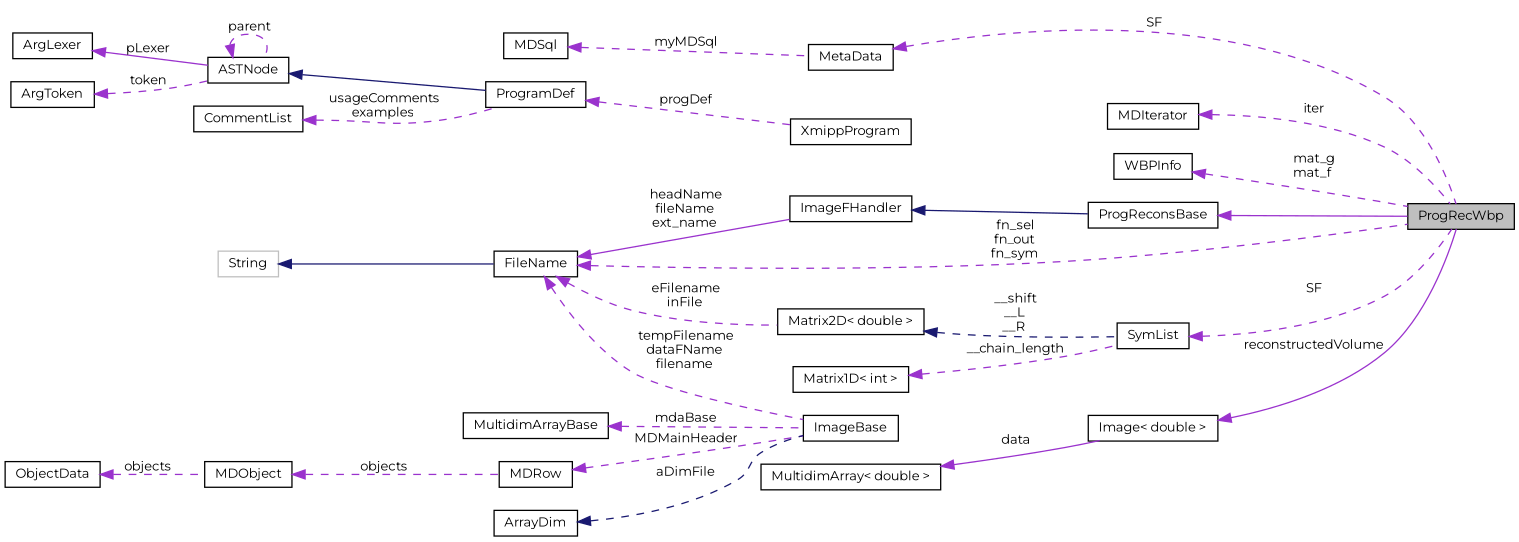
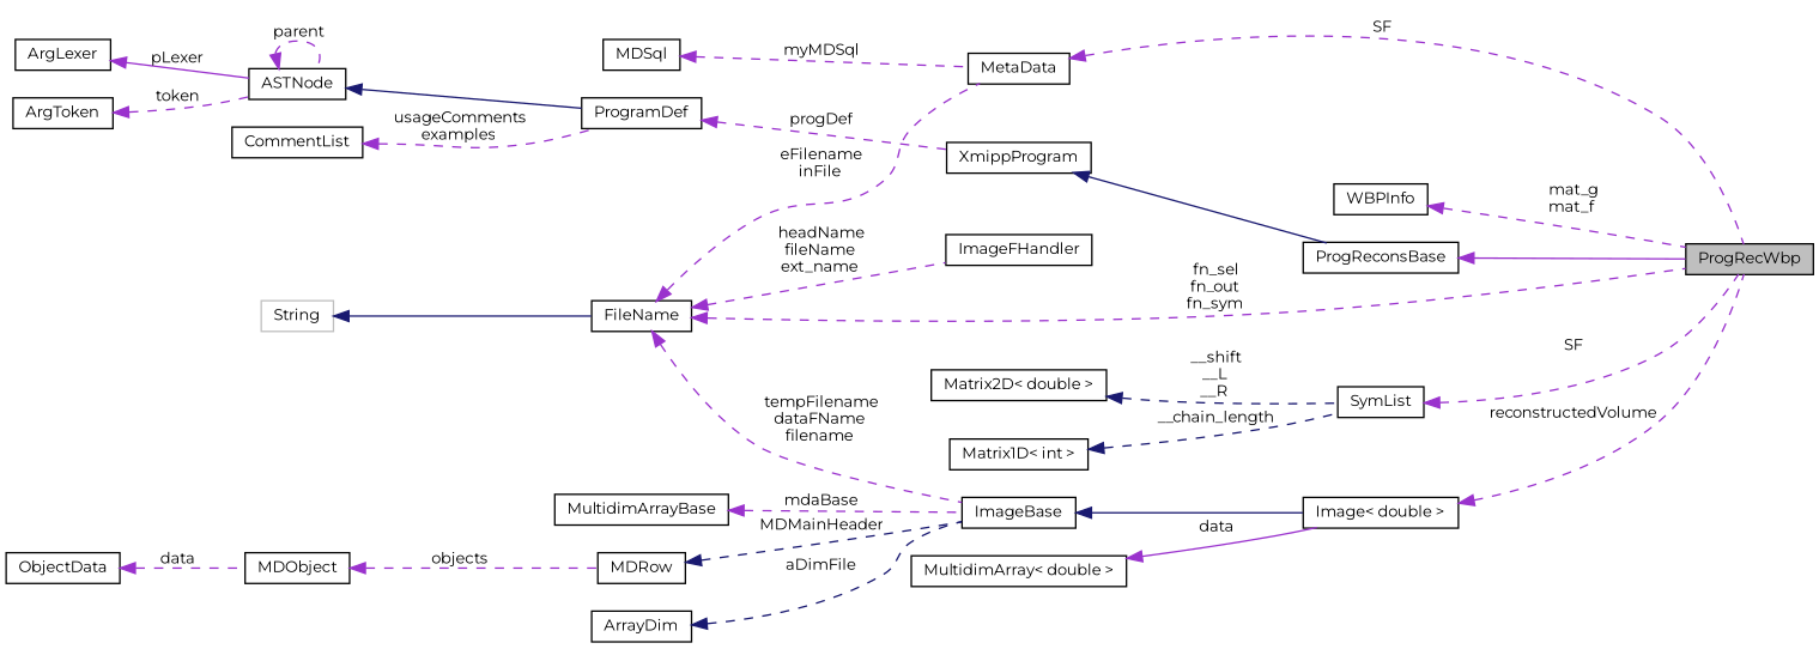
  digraph {
    fontname=Montserrat
    rankdir=LR
    node [color=black fillcolor=white fontname=Montserrat fontsize=10 shape=record style=filled]
    edge [color=darkorchid3 dir=back fontname=Montserrat fontsize=10 labelfontname=Helvetica labelfontsize=10 style=dashed]
    n1 [fillcolor=grey75 fontcolor=black height=0.2 label=ProgRecWbp width=0.4]
    n2 [height=0.2 label=ProgReconsBase width=0.4]
    n3 [height=0.2 label=XmippProgram width=0.4]
    n4 [height=0.2 label=ProgramDef width=0.4]
    n5 [height=0.2 label=ASTNode width=0.4]
    n6 [height=0.2 label=ArgToken width=0.4]
    n7 [height=0.2 label=ArgLexer width=0.4]
    n8 [height=0.2 label=CommentList width=0.4]
-   n9 [height=0.2 label=MDIterator width=0.4]
    n10 [height=0.2 label=WBPInfo width=0.4]
    n11 [height=0.2 label=MetaData width=0.4]
    n12 [height=0.2 label=MDSql width=0.4]
    n13 [height=0.2 label=FileName width=0.4]
    n14 [height=0.2 label=ImageBase width=0.4]
    n15 [height=0.2 label=ImageFHandler width=0.4]
    n16 [height=0.2 label="Image\< double \>" width=0.4]
    n17 [color=grey75 height=0.2 label=String width=0.4]
    n18 [height=0.2 label=MultidimArrayBase width=0.4]
    n19 [height=0.2 label="MultidimArray\< double \>" width=0.4]
    n20 [height=0.2 label=MDRow width=0.4]
    n21 [height=0.2 label=MDObject width=0.4]
    n22 [height=0.2 label=ObjectData width=0.4]
    n23 [height=0.2 label=ArrayDim width=0.4]
    n24 [height=0.2 label=SymList width=0.4]
    n25 [height=0.2 label="Matrix2D\< double \>" width=0.4]
    n26 [height=0.2 label="Matrix1D\< int \>" width=0.4]
    n2 -> n1 [style=solid]
-   n15 -> n2 [color=midnightblue style=solid]
+   n3 -> n2 [color=midnightblue style=solid]
    n4 -> n3 [label=" progDef"]
    n5 -> n4 [color=midnightblue style=solid]
    n5 -> n5 [label=" parent"]
    n6 -> n5 [label=" token"]
    n7 -> n5 [label=" pLexer" style=solid]
    n8 -> n4 [label=" usageComments\nexamples"]
-   n9 -> n1 [label=" iter"]
    n10 -> n1 [label=" mat_g\nmat_f"]
    n11 -> n1 [label=" SF"]
    n12 -> n11 [label=" myMDSql"]
    n13 -> n1 [label=" fn_sel\nfn_out\nfn_sym"]
-   n13 -> n25 [label=" eFilename\ninFile"]
+   n13 -> n11 [label=" eFilename\ninFile"]
    n13 -> n14 [label=" tempFilename\ndataFName\nfilename"]
-   n13 -> n15 [label=" headName\nfileName\next_name" style=solid]
-   n16 -> n1 [label=" reconstructedVolume" style=solid]
+   n13 -> n15 [label=" headName\nfileName\next_name"]
+   n14 -> n16 [color=midnightblue style=solid]
+   n16 -> n1 [label=" reconstructedVolume"]
    n17 -> n13 [color=midnightblue style=solid]
    n18 -> n14 [label=" mdaBase"]
    n19 -> n16 [label=" data" style=solid]
-   n20 -> n14 [label=" MDMainHeader"]
+   n20 -> n14 [color=midnightblue label=" MDMainHeader"]
    n21 -> n20 [label=" objects"]
-   n22 -> n21 [label=" objects"]
+   n22 -> n21 [label=" data"]
    n23 -> n14 [color=midnightblue label=" aDimFile"]
    n24 -> n1 [label=" SF"]
    n25 -> n24 [color=midnightblue label=" __shift\n__L\n__R"]
-   n26 -> n24 [label=" __chain_length"]
+   n26 -> n24 [color=midnightblue label=" __chain_length"]
  }
